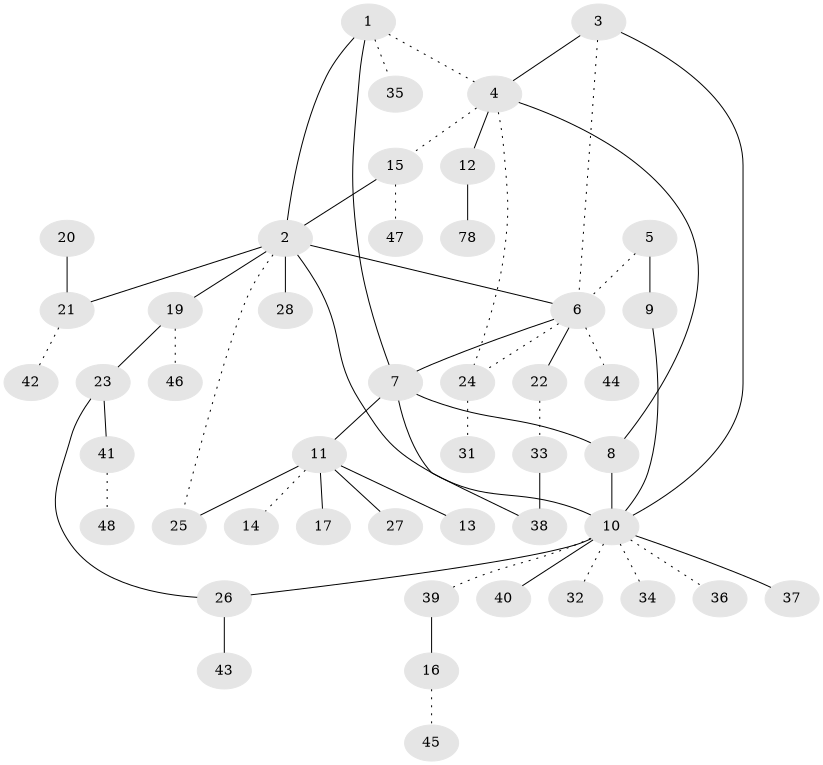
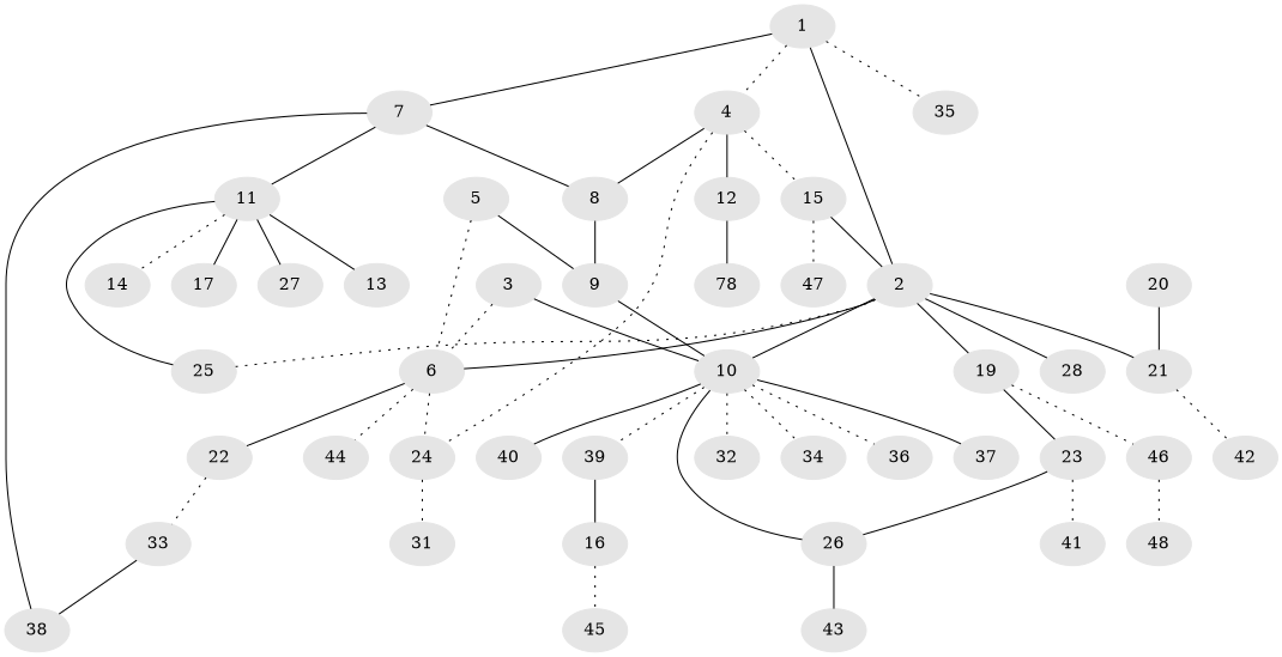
  graph {
    node [color=gray90 style=filled]
    edge [style=solid]
    1
    2
    4
    7
    35
    6
    10
    19
    21
    25
    28
    8
    12
    15
    24
    11
    38
    22
    44
    26
    32
    34
    36
    37
    39
    40
    23
    46
    42
    3
    5
    9
    n33 [label=78]
    47
    31
    33
    13
    14
    17
    27
    16
    45
    43
    20
    41
    48
    1 -- 2
    1 -- 4 [style=dotted]
    1 -- 7
    1 -- 35 [style=dotted]
    2 -- 6
    2 -- 10
    2 -- 19
    2 -- 21
    2 -- 25 [style=dotted]
    2 -- 28
    4 -- 8
    4 -- 12
    4 -- 15 [style=dotted]
    4 -- 24 [style=dotted]
    7 -- 8
    7 -- 11
    7 -- 38
-   6 -- 7
    6 -- 24 [style=dotted]
    6 -- 22
    6 -- 44 [style=dotted]
    10 -- 26
    10 -- 32 [style=dotted]
    10 -- 34 [style=dotted]
    10 -- 36 [style=dotted]
    10 -- 37
    10 -- 39 [style=dotted]
    10 -- 40
    19 -- 23
    19 -- 46 [style=dotted]
    21 -- 42 [style=dotted]
-   8 -- 10
+   8 -- 9
    12 -- n33
    15 -- 2
    15 -- 47 [style=dotted]
    24 -- 31 [style=dotted]
    11 -- 25
    11 -- 13
    11 -- 14 [style=dotted]
    11 -- 17
    11 -- 27
    22 -- 33 [style=dotted]
    26 -- 43
    39 -- 16
    23 -- 26
-   23 -- 41
-   41 -- 48 [style=dotted]
-   3 -- 4
+   23 -- 41 [style=dotted]
+   46 -- 48 [style=dotted]
    3 -- 6 [style=dotted]
    3 -- 10
    5 -- 6 [style=dotted]
    5 -- 9
    9 -- 10
    33 -- 38
    16 -- 45 [style=dotted]
    20 -- 21
  }
